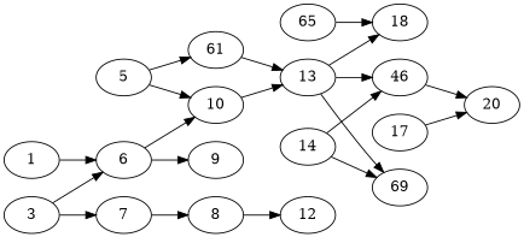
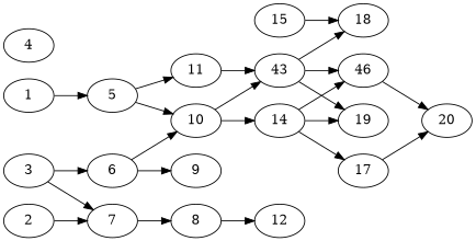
  digraph {
    rankdir=LR
    node [alpha=0.13]
    1 [expect_size=15866880]
    5 [alpha=0.02 expect_size=46608384]
    10 [alpha=0.06 expect_size=36062208]
-   11 [alpha=0.20 expect_size=24676352 label=61]
-   13 [expect_size=20963328]
+   11 [alpha=0.20 expect_size=24676352]
+   13 [expect_size=20963328 label=43]
    14 [alpha=0.03 expect_size=38669312]
+   2 [alpha=0.06 expect_size=47016960]
    7 [alpha=0.14 expect_size=10180608]
    8 [alpha=0.11 expect_size=44782592]
    12 [alpha=0.03 expect_size=7758848]
    3 [alpha=0.08 expect_size=8135680]
    6 [expect_size=25416704]
    9 [expect_size=43238400]
+   4 [alpha=0.08 expect_size=36655104]
    18 [alpha=0.09 expect_size=33743872]
    n16 [alpha=0.16 expect_size=16295936 label=46]
-   19 [alpha=0.01 expect_size=11738112 label=69]
+   19 [alpha=0.01 expect_size=11738112]
    17 [alpha=0.08 expect_size=47323136]
-   15 [alpha=0.06 expect_size=10961920 label=65]
+   15 [alpha=0.06 expect_size=10961920]
    20 [alpha=0.05 expect_size=43040768]
-   1 -> 6
+   1 -> 5
    5 -> 10
    5 -> 11
    10 -> 13
+   10 -> 14
    11 -> 13
    13 -> 18
    13 -> n16
    13 -> 19
    14 -> n16
    14 -> 19
+   14 -> 17
+   2 -> 7
    7 -> 8
    8 -> 12
    3 -> 7
    3 -> 6
    6 -> 10
    6 -> 9
    n16 -> 20
    17 -> 20
    15 -> 18
  }
